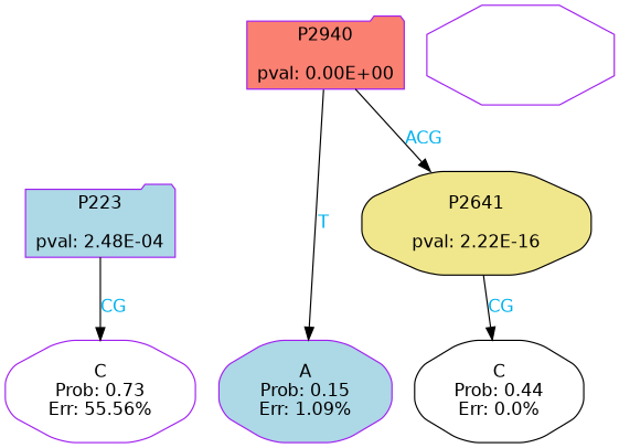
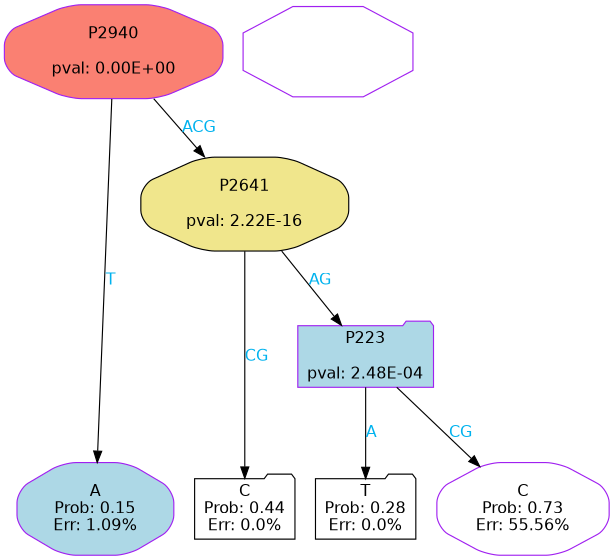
  digraph {
    ranksep=equally
    splines=polylines
    node [color=purple fillcolor=white fontname=helvetica shape=octagon style="filled, rounded"]
    edge [fontcolor=deepskyblue2 fontname=helvetica]
+   n1 [color=black label="T\nProb: 0.28\nErr: 0.0%" shape=folder]
    n2 [label="C\nProb: 0.73\nErr: 55.56%"]
-   n3 [color=black label="C\nProb: 0.44\nErr: 0.0%"]
+   n3 [color=black label="C\nProb: 0.44\nErr: 0.0%" shape=folder]
    n4 [fillcolor=lightblue label="A\nProb: 0.15\nErr: 1.09%"]
    n5 [align=left fontcolor=white fontsize=10 label="Response : P217\nClasses: A|C|G|T\nIn ACC: 0.92\nOut ACC: 0.8\n" style=filled]
-   n6 [fillcolor=salmon label="P2940\n\npval: 0.00E+00" shape=folder]
+   n6 [fillcolor=salmon label="P2940\n\npval: 0.00E+00"]
    n7 [color=black fillcolor=khaki label="P2641\n\npval: 2.22E-16"]
    n8 [fillcolor=lightblue label="P223\n\npval: 2.48E-04" shape=folder]
    subgraph sub_1 {
      rank=same
+     n1
      n2
      n3
      n4
    }
    subgraph sub_2 {
      rank=same
      n5
      n6
    }
    n6 -> n4 [label=T]
    n6 -> n7 [label=ACG]
    n7 -> n3 [label=CG]
+   n7 -> n8 [label=AG]
+   n8 -> n1 [label=A]
    n8 -> n2 [label=CG]
  }
